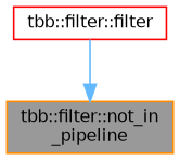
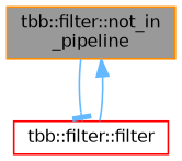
  digraph {
    rankdir=TB
    node [fontname=Helvetica fontsize=10 shape=box style=filled]
    edge [color=steelblue1 fontname=Helvetica fontsize=10 labelfontname=Helvetica labelfontsize=10 style=solid]
    n1 [color=darkorange fillcolor=grey60 fontcolor=black height=0.2 label="tbb::filter::not_in\l_pipeline" width=0.4]
    n2 [color=red fillcolor=white height=0.2 label="tbb::filter::filter" width=0.4]
+   n1 -> n2 [arrowhead=tee]
    n2 -> n1 [arrowhead=normal]
  }
